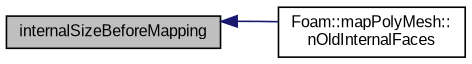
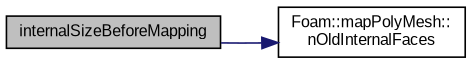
  digraph {
    rankdir=LR
    fontname="Liberation Sans"
    node [color=black fontname="Liberation Sans" fontsize=10 shape=record]
    n1 [fillcolor=grey75 fontcolor=black height=0.2 label=internalSizeBeforeMapping style=filled width=0.4]
    n2 [height=0.2 label="Foam::mapPolyMesh::\lnOldInternalFaces" width=0.4]
-   n2 -> n1 [color=midnightblue fontname="Liberation Sans" fontsize=10 labelfontname=Helvetica labelfontsize=10 style=solid]
+   n1 -> n2 [color=midnightblue fontname="Liberation Sans" fontsize=10 labelfontname=Helvetica labelfontsize=10 style=solid]
  }
